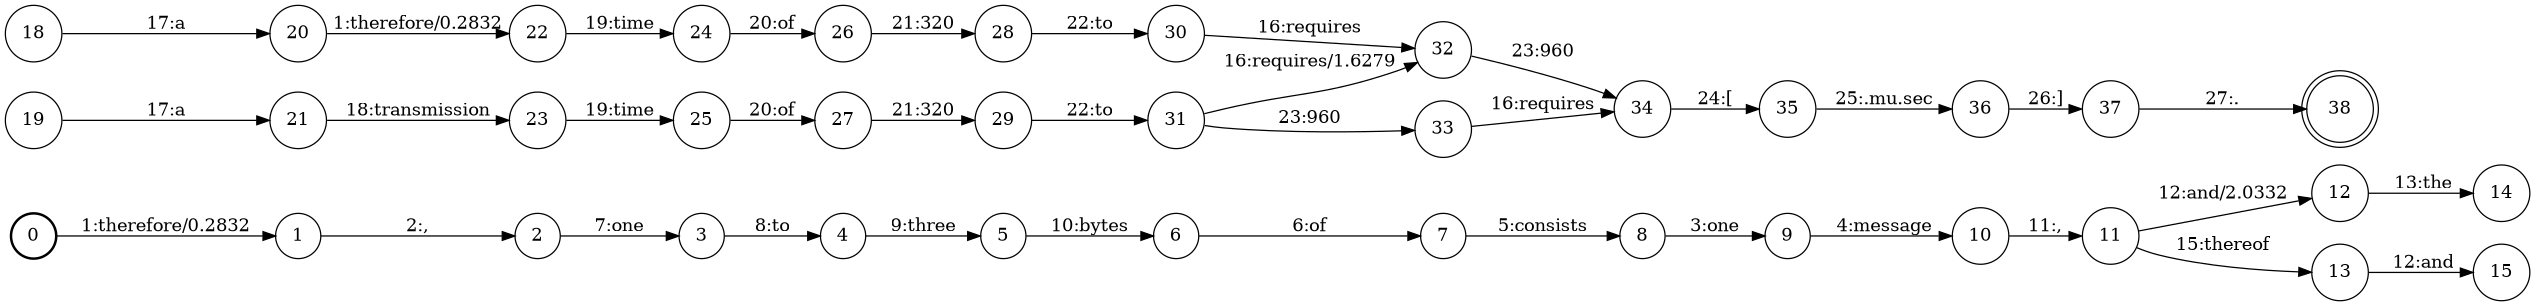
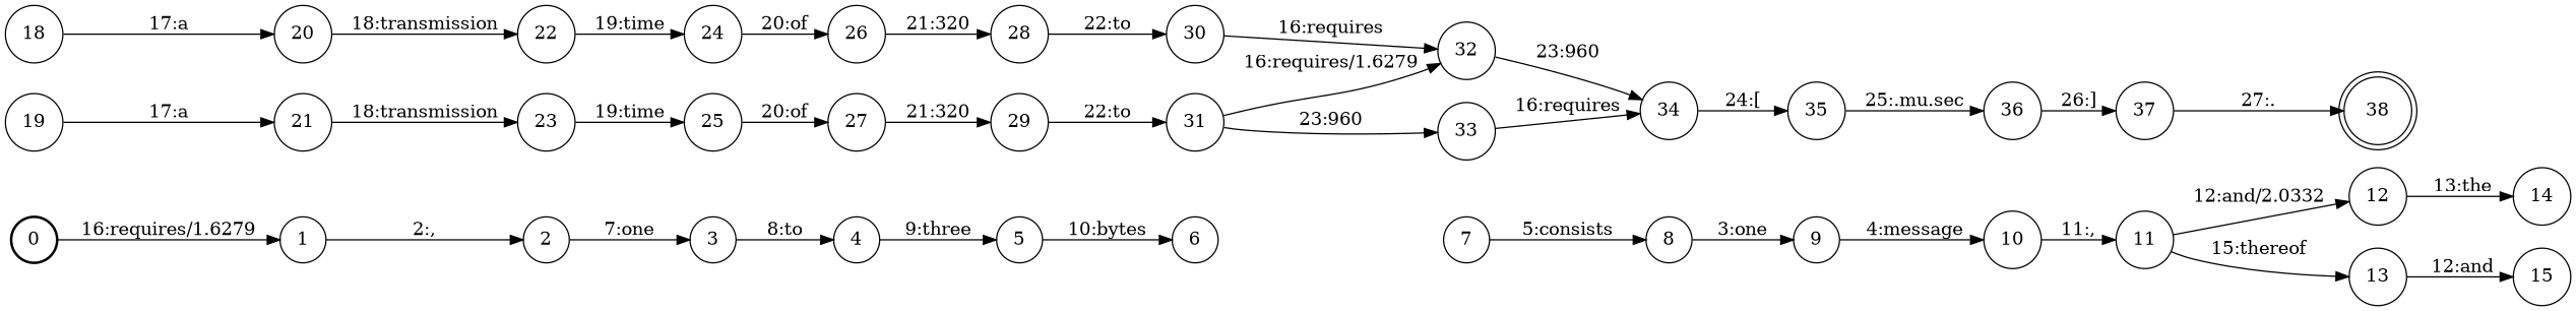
  digraph {
    nodesep=0.25
    rankdir=LR
    ranksep=0.4
    node [fontsize=14 shape=circle style=solid]
    edge [fontsize=14]
    n1 [label=0 style=bold]
    n2 [label=1]
    n3 [label=2]
    n4 [label=3]
    n5 [label=4]
    n6 [label=5]
    n7 [label=6]
    n8 [label=7]
    n9 [label=8]
    n10 [label=9]
    n11 [label=10]
    n12 [label=11]
    n13 [label=12]
    n14 [label=13]
    n15 [label=14]
    n16 [label=15]
    n17 [label=18]
    n18 [label=20]
    n19 [label=19]
    n20 [label=21]
    n21 [label=22]
    n22 [label=23]
    n23 [label=24]
    n24 [label=25]
    n25 [label=26]
    n26 [label=27]
    n27 [label=28]
    n28 [label=29]
    n29 [label=30]
    n30 [label=31]
    n31 [label=32]
    n32 [label=33]
    n33 [label=34]
    n34 [label=35]
    n35 [label=36]
    n36 [label=37]
    n37 [label=38 shape=doublecircle]
-   n1 -> n2 [label="1:therefore/0.2832"]
+   n1 -> n2 [label="16:requires/1.6279"]
    n2 -> n3 [label="2:,"]
    n3 -> n4 [label="7:one"]
    n4 -> n5 [label="8:to"]
    n5 -> n6 [label="9:three"]
    n6 -> n7 [label="10:bytes"]
-   n7 -> n8 [label="6:of"]
    n8 -> n9 [label="5:consists"]
    n9 -> n10 [label="3:one"]
    n10 -> n11 [label="4:message"]
    n11 -> n12 [label="11:,"]
    n12 -> n13 [label="12:and/2.0332"]
    n12 -> n14 [label="15:thereof"]
    n13 -> n15 [label="13:the"]
    n14 -> n16 [label="12:and"]
    n17 -> n18 [label="17:a"]
-   n18 -> n21 [label="1:therefore/0.2832"]
+   n18 -> n21 [label="18:transmission"]
    n19 -> n20 [label="17:a"]
    n20 -> n22 [label="18:transmission"]
    n21 -> n23 [label="19:time"]
    n22 -> n24 [label="19:time"]
    n23 -> n25 [label="20:of"]
    n24 -> n26 [label="20:of"]
    n25 -> n27 [label="21:320"]
    n26 -> n28 [label="21:320"]
    n27 -> n29 [label="22:to"]
    n28 -> n30 [label="22:to"]
    n29 -> n31 [label="16:requires"]
    n30 -> n31 [label="16:requires/1.6279"]
    n30 -> n32 [label="23:960"]
    n31 -> n33 [label="23:960"]
    n32 -> n33 [label="16:requires"]
    n33 -> n34 [label="24:&#91;"]
    n34 -> n35 [label="25:.mu.sec"]
    n35 -> n36 [label="26:&#93;"]
    n36 -> n37 [label="27:."]
  }
